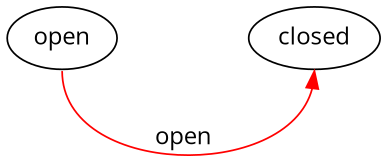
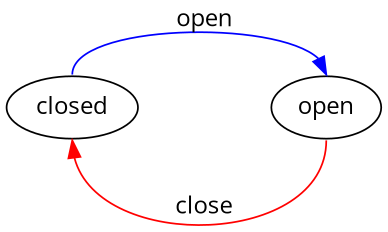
  digraph {
    rankdir=LR
    fontname="Open Sans"
    node [fontname="Open Sans"]
    edge [fontname="Open Sans"]
    closed
    open
-   open -> closed [color=red headport=s label=" open " tailport=s]
+   closed -> open [color=blue headport=n label=" open " tailport=n]
+   open -> closed [color=red headport=s label=" close " tailport=s]
  }
